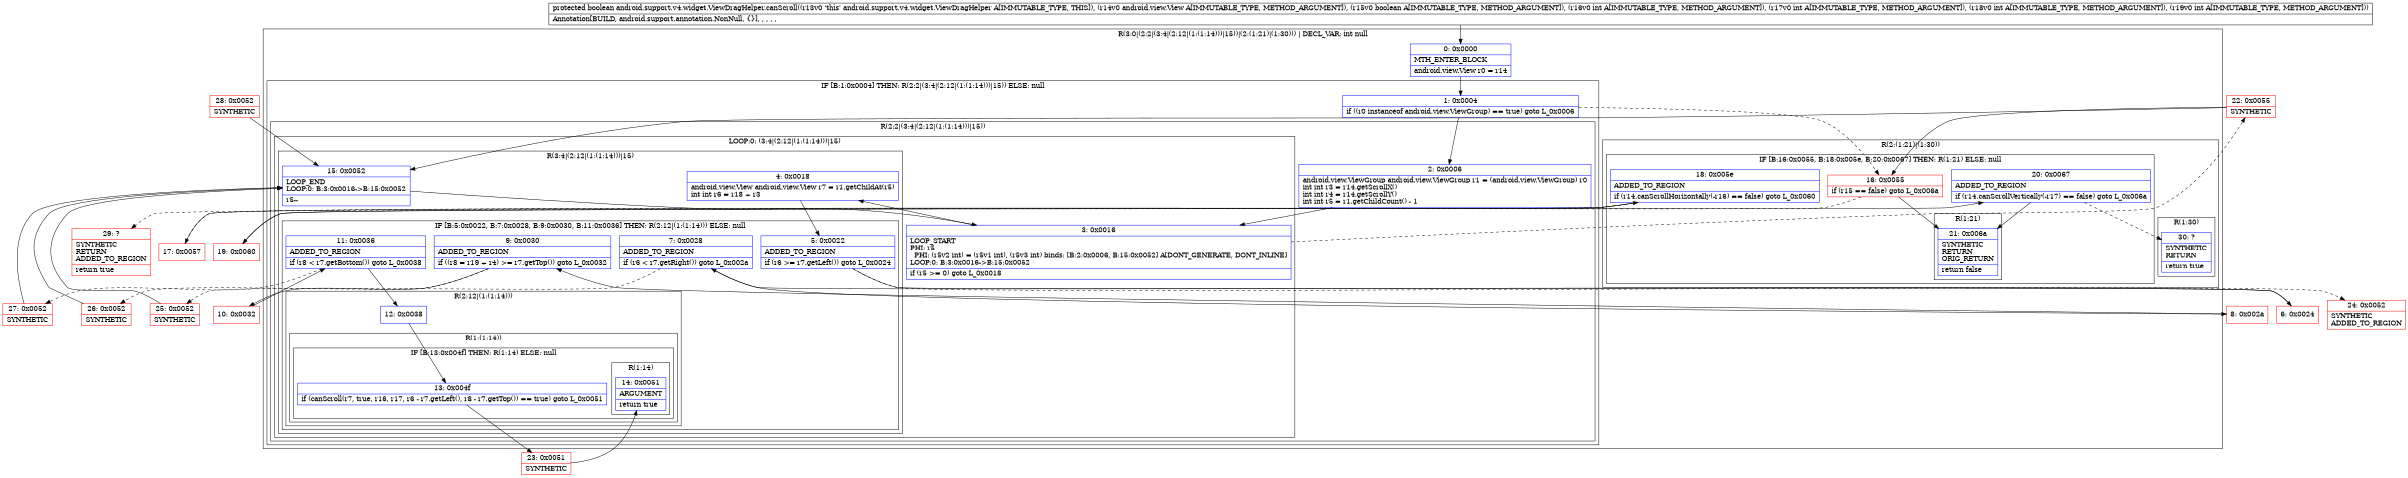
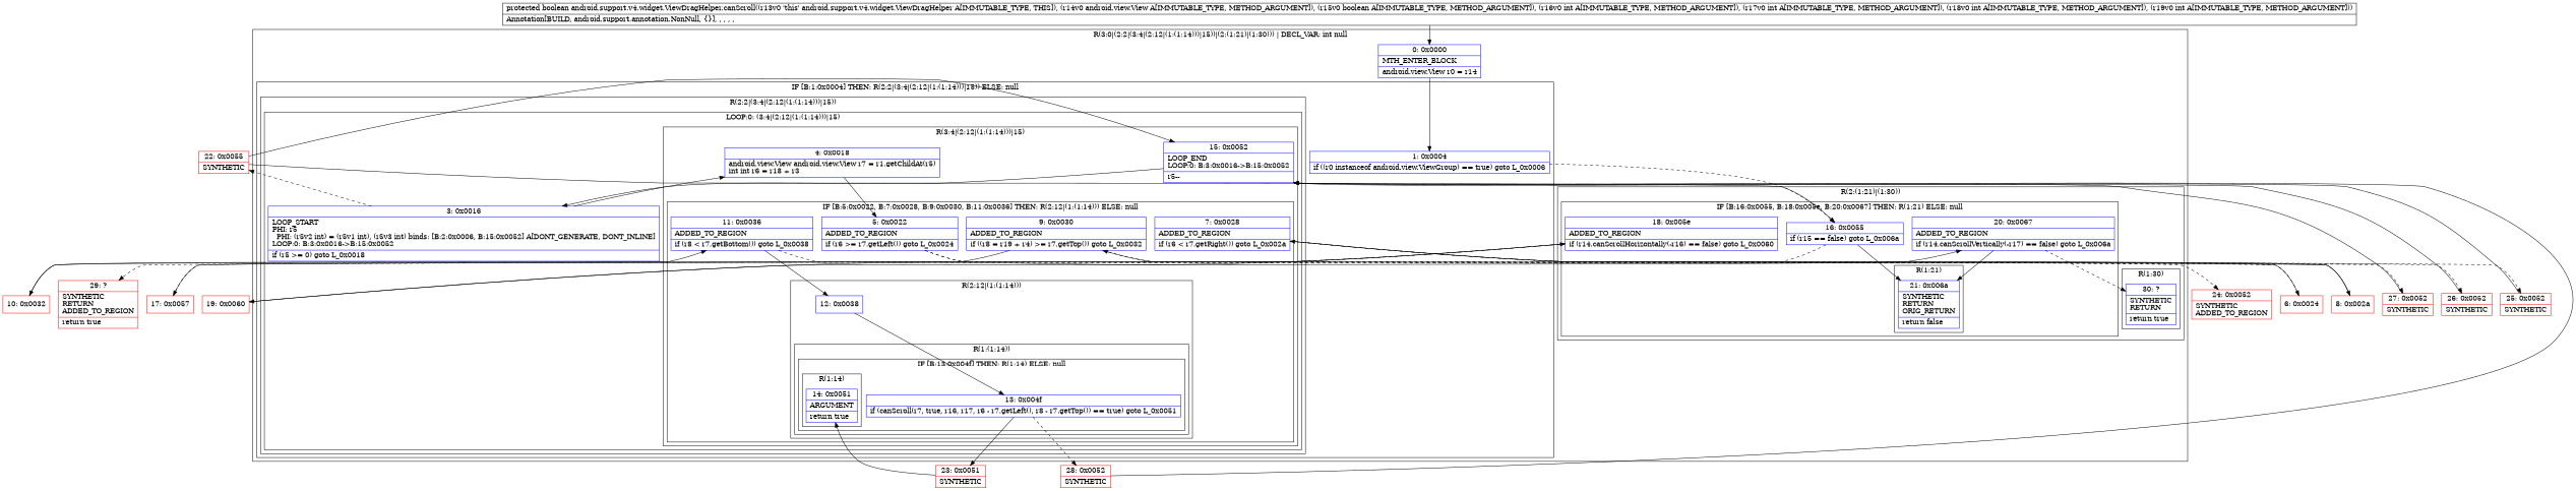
  digraph {
    node [color=blue shape=record]
    n1 [label="{14\:\ 0x0051|ARGUMENT\l|return true\l}"]
    n2 [label="{13\:\ 0x004f|if (canScroll(r7, true, r16, r17, r6 \- r7.getLeft(), r8 \- r7.getTop()) == true) goto L_0x0051\l}"]
    n3 [label="{12\:\ 0x0038}"]
    n4 [label="{5\:\ 0x0022|ADDED_TO_REGION\l|if (r6 \>= r7.getLeft()) goto L_0x0024\l}"]
    n5 [label="{7\:\ 0x0028|ADDED_TO_REGION\l|if (r6 \< r7.getRight()) goto L_0x002a\l}"]
    n6 [label="{9\:\ 0x0030|ADDED_TO_REGION\l|if ((r8 = r19 + r4) \>= r7.getTop()) goto L_0x0032\l}"]
    n7 [label="{11\:\ 0x0036|ADDED_TO_REGION\l|if (r8 \< r7.getBottom()) goto L_0x0038\l}"]
    n8 [label="{4\:\ 0x0018|android.view.View android.view.View r7 = r1.getChildAt(r5)\lint int r6 = r18 + r3\l}"]
    n9 [label="{15\:\ 0x0052|LOOP_END\lLOOP:0: B:3:0x0016\-\>B:15:0x0052\l|r5\-\-\l}"]
    n10 [label="{3\:\ 0x0016|LOOP_START\lPHI: r5 \l  PHI: (r5v2 int) = (r5v1 int), (r5v3 int) binds: [B:2:0x0006, B:15:0x0052] A[DONT_GENERATE, DONT_INLINE]\lLOOP:0: B:3:0x0016\-\>B:15:0x0052\l|if (r5 \>= 0) goto L_0x0018\l}"]
-   n11 [label="{2\:\ 0x0006|android.view.ViewGroup android.view.ViewGroup r1 = (android.view.ViewGroup) r0\lint int r3 = r14.getScrollX()\lint int r4 = r14.getScrollY()\lint int r5 = r1.getChildCount() \- 1\l}"]
    n12 [label="{1\:\ 0x0004|if ((r0 instanceof android.view.ViewGroup) == true) goto L_0x0006\l}"]
    n13 [label="{21\:\ 0x006a|SYNTHETIC\lRETURN\lORIG_RETURN\l|return false\l}"]
-   n14 [color=red label="{16\:\ 0x0055|if (r15 == false) goto L_0x006a\l}"]
+   n14 [label="{16\:\ 0x0055|if (r15 == false) goto L_0x006a\l}"]
    n15 [label="{18\:\ 0x005e|ADDED_TO_REGION\l|if (r14.canScrollHorizontally(\-r16) == false) goto L_0x0060\l}"]
    n16 [label="{20\:\ 0x0067|ADDED_TO_REGION\l|if (r14.canScrollVertically(\-r17) == false) goto L_0x006a\l}"]
    n17 [label="{30\:\ ?|SYNTHETIC\lRETURN\l|return true\l}"]
    n18 [label="{0\:\ 0x0000|MTH_ENTER_BLOCK\l|android.view.View r0 = r14\l}"]
    n19 [color=red label="{23\:\ 0x0051|SYNTHETIC\l}"]
    n20 [color=red label="{28\:\ 0x0052|SYNTHETIC\l}"]
    n21 [color=red label="{6\:\ 0x0024}"]
    n22 [color=red label="{24\:\ 0x0052|SYNTHETIC\lADDED_TO_REGION\l}"]
    n23 [color=red label="{8\:\ 0x002a}"]
    n24 [color=red label="{25\:\ 0x0052|SYNTHETIC\l}"]
    n25 [color=red label="{10\:\ 0x0032}"]
    n26 [color=red label="{26\:\ 0x0052|SYNTHETIC\l}"]
    n27 [color=red label="{27\:\ 0x0052|SYNTHETIC\l}"]
    n28 [color=red label="{22\:\ 0x0055|SYNTHETIC\l}"]
    n29 [color=red label="{17\:\ 0x0057}"]
    n30 [color=red label="{19\:\ 0x0060}"]
    n31 [color=red label="{29\:\ ?|SYNTHETIC\lRETURN\lADDED_TO_REGION\l|return true\l}"]
    n32 [label="{protected boolean android.support.v4.widget.ViewDragHelper.canScroll((r13v0 'this' android.support.v4.widget.ViewDragHelper A[IMMUTABLE_TYPE, THIS]), (r14v0 android.view.View A[IMMUTABLE_TYPE, METHOD_ARGUMENT]), (r15v0 boolean A[IMMUTABLE_TYPE, METHOD_ARGUMENT]), (r16v0 int A[IMMUTABLE_TYPE, METHOD_ARGUMENT]), (r17v0 int A[IMMUTABLE_TYPE, METHOD_ARGUMENT]), (r18v0 int A[IMMUTABLE_TYPE, METHOD_ARGUMENT]), (r19v0 int A[IMMUTABLE_TYPE, METHOD_ARGUMENT]))  | Annotation[BUILD, android.support.annotation.NonNull, \{\}], , , , , \l}" color=""]
    subgraph cluster_1 {
      label="R(3:0|(2:2|(3:4|(2:12|(1:(1:14)))|15))|(2:(1:21)|(1:30))) | DECL_VAR: int null\l"
      n18
      subgraph cluster_2 {
        label="IF [B:1:0x0004] THEN: R(2:2|(3:4|(2:12|(1:(1:14)))|15)) ELSE: null"
        n12
        subgraph cluster_3 {
          label="R(2:2|(3:4|(2:12|(1:(1:14)))|15))"
-         n11
          subgraph cluster_4 {
            label="LOOP:0: (3:4|(2:12|(1:(1:14)))|15)"
            n10
            subgraph cluster_5 {
              label="R(3:4|(2:12|(1:(1:14)))|15)"
              n8
              n9
              subgraph cluster_6 {
                label="IF [B:5:0x0022, B:7:0x0028, B:9:0x0030, B:11:0x0036] THEN: R(2:12|(1:(1:14))) ELSE: null"
                n4
                n5
                n6
                n7
                subgraph cluster_7 {
                  label="R(2:12|(1:(1:14)))"
                  n3
                  subgraph cluster_8 {
                    label="R(1:(1:14))"
                    subgraph cluster_9 {
                      label="IF [B:13:0x004f] THEN: R(1:14) ELSE: null"
                      n2
                      subgraph cluster_10 {
                        label="R(1:14)"
                        n1
                      }
                    }
                  }
                }
              }
            }
          }
        }
      }
      subgraph cluster_11 {
        label="R(2:(1:21)|(1:30))"
        subgraph cluster_12 {
          label="IF [B:16:0x0055, B:18:0x005e, B:20:0x0067] THEN: R(1:21) ELSE: null"
          n14
          n15
          n16
          subgraph cluster_13 {
            label="R(1:21)"
            n13
          }
        }
        subgraph cluster_14 {
          label="R(1:30)"
          n17
        }
      }
    }
    n2 -> n19
+   n2 -> n20 [style=dashed]
    n3 -> n2
-   n4 -> n21
+   n4 -> n21 [style=dashed]
    n4 -> n22 [style=dashed]
    n5 -> n23
    n5 -> n24 [style=dashed]
    n6 -> n25
    n6 -> n26 [style=dashed]
    n7 -> n3
    n7 -> n27 [style=dashed]
    n8 -> n4
    n9 -> n10
    n10 -> n8
    n10 -> n28 [style=dashed]
-   n11 -> n10
-   n12 -> n11
    n12 -> n14 [style=dashed]
    n14 -> n13
    n14 -> n29 [style=dashed]
    n15 -> n30
    n15 -> n31 [style=dashed]
    n16 -> n13
    n16 -> n17 [style=dashed]
    n18 -> n12
    n19 -> n1
    n20 -> n9
    n21 -> n5
    n23 -> n6
    n24 -> n9
    n25 -> n7
    n26 -> n9
    n27 -> n9
    n28 -> n9
    n28 -> n14
    n29 -> n15
    n30 -> n16
    n32 -> n18
  }
